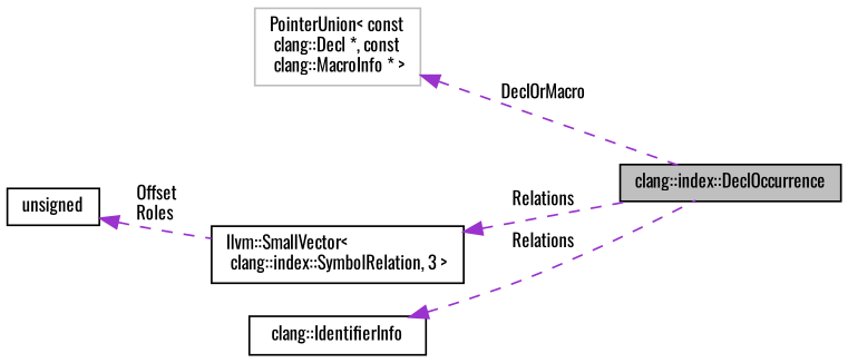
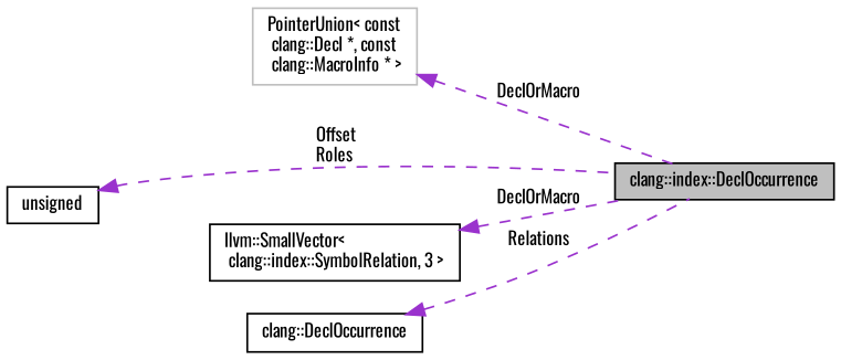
  digraph {
    fontname=Oswald
    rankdir=LR
    node [color=black fontname=Oswald fontsize=10 shape=record]
    edge [color=darkorchid3 dir=back fontname=Oswald fontsize=10 labelfontname=Helvetica labelfontsize=10 style=dashed]
    n1 [fillcolor=grey75 fontcolor=black height=0.2 label="clang::index::DeclOccurrence" style=filled width=0.4]
    n2 [color=grey75 height=0.2 label="PointerUnion\< const\l clang::Decl *, const\l clang::MacroInfo * \>" width=0.4]
    n3 [height=0.2 label="llvm::SmallVector\<\l clang::index::SymbolRelation, 3 \>" width=0.4]
-   n4 [height=0.2 label="clang::IdentifierInfo" width=0.4]
+   n4 [height=0.2 label="clang::DeclOccurrence" width=0.4]
    n5 [height=0.2 label=unsigned width=0.4]
    n2 -> n1 [label=" DeclOrMacro"]
-   n3 -> n1 [label=" Relations"]
+   n3 -> n1 [label=" DeclOrMacro"]
    n4 -> n1 [label=" Relations"]
-   n5 -> n3 [label=" Offset\nRoles"]
+   n5 -> n1 [label=" Offset\nRoles"]
  }
